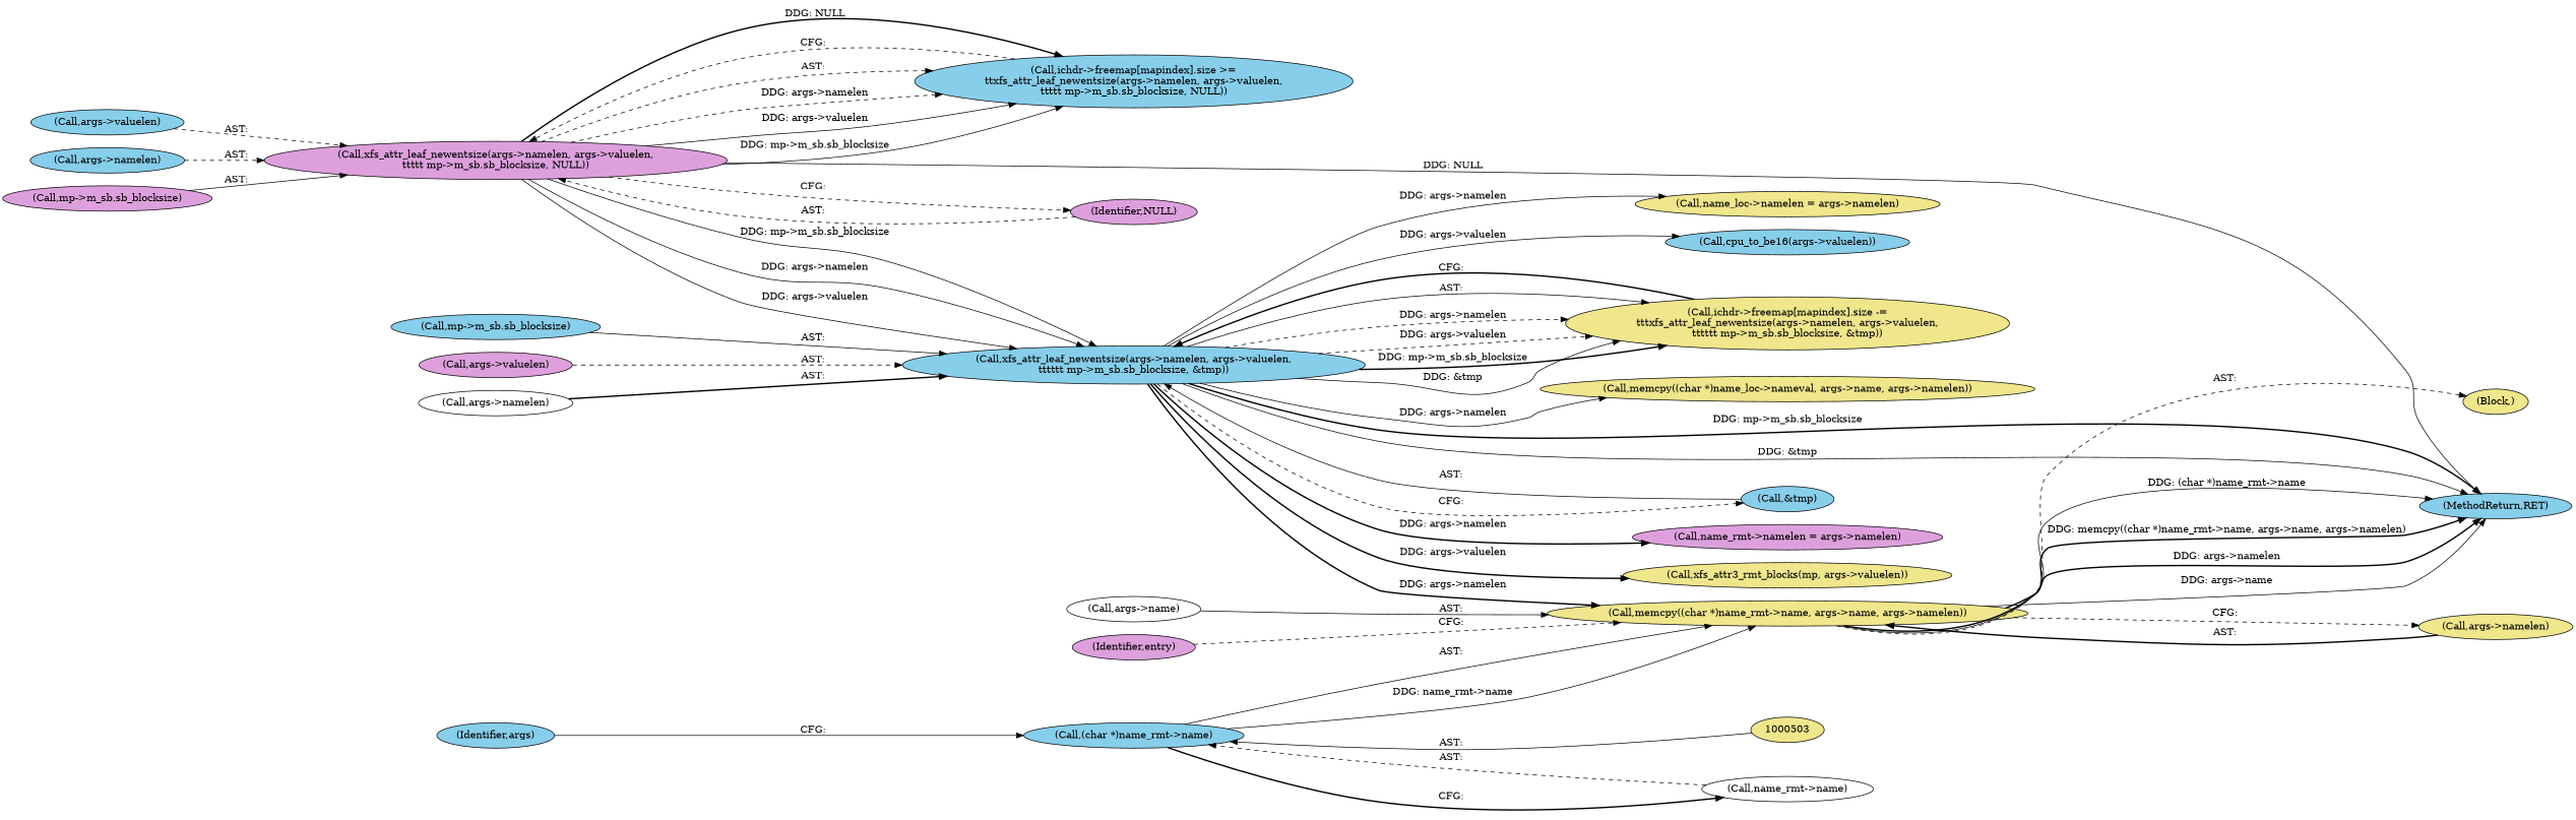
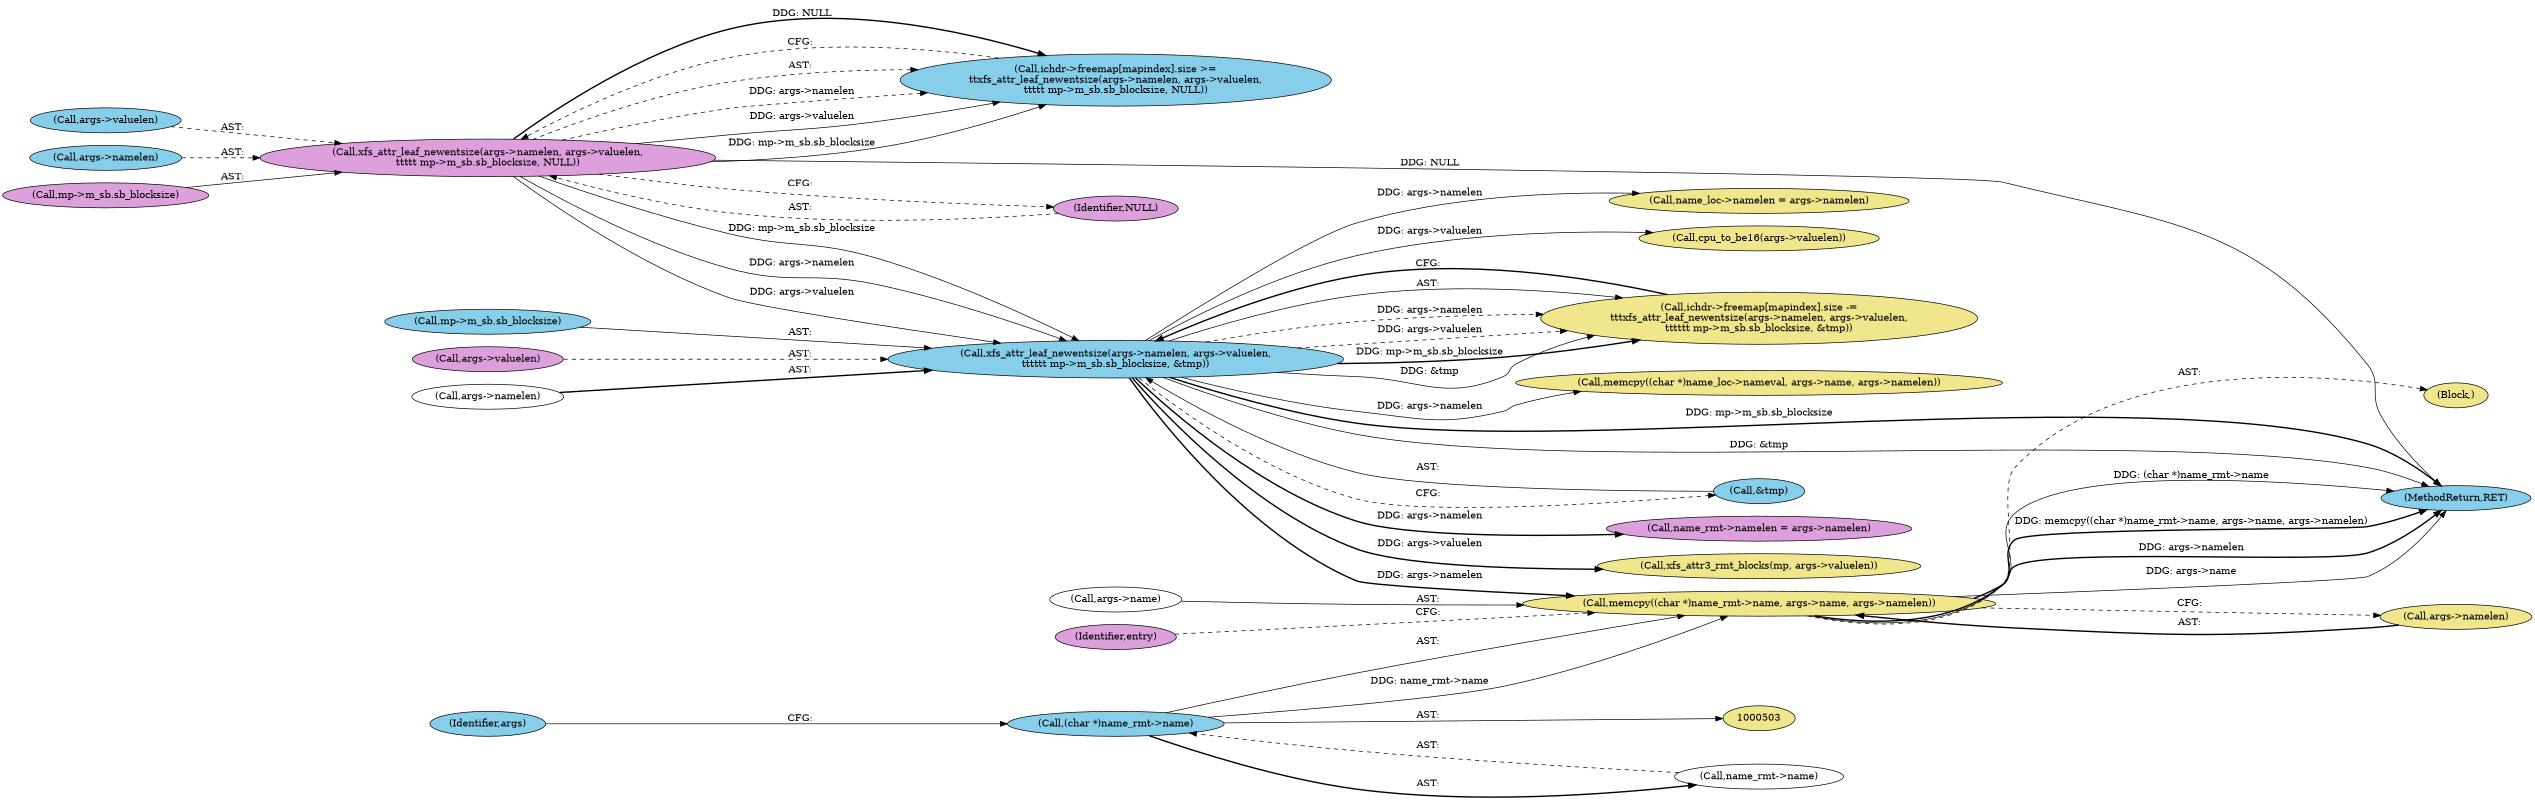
  digraph {
    rankdir=LR
    node [fillcolor=skyblue style=filled]
    edge [style=solid]
    n1 [fillcolor=khaki label="(Call,memcpy((char *)name_rmt->name, args->name, args->namelen))"]
    n2 [fillcolor=khaki label="(Call,args->namelen)"]
    n3 [fillcolor=khaki label="(Block,)"]
    n4 [label="(MethodReturn,RET)"]
    n5 [label="(Call,(char *)name_rmt->name)"]
    n6 [fillcolor=white label="(Call,name_rmt->name)"]
    n7 [label="(Call,xfs_attr_leaf_newentsize(args->namelen, args->valuelen,\n\t\t\t\t\t\t mp->m_sb.sb_blocksize, &tmp))"]
    n8 [label="(Call,&tmp)"]
    n9 [fillcolor=plum label="(Call,name_rmt->namelen = args->namelen)"]
    n10 [fillcolor=khaki label="(Call,xfs_attr3_rmt_blocks(mp, args->valuelen))"]
    n11 [fillcolor=khaki label="(Call,name_loc->namelen = args->namelen)"]
-   n12 [label="(Call,cpu_to_be16(args->valuelen))"]
+   n12 [fillcolor=khaki label="(Call,cpu_to_be16(args->valuelen))"]
    n13 [fillcolor=khaki label="(Call,ichdr->freemap[mapindex].size -=\n\t\t\txfs_attr_leaf_newentsize(args->namelen, args->valuelen,\n\t\t\t\t\t\t mp->m_sb.sb_blocksize, &tmp))"]
    n14 [fillcolor=khaki label="(Call,memcpy((char *)name_loc->nameval, args->name, args->namelen))"]
    n15 [fillcolor=plum label="(Call,xfs_attr_leaf_newentsize(args->namelen, args->valuelen,\n\t\t\t\t\t mp->m_sb.sb_blocksize, NULL))"]
    n16 [fillcolor=plum label="(Identifier,NULL)"]
    n17 [label="(Call,ichdr->freemap[mapindex].size >=\n\t\txfs_attr_leaf_newentsize(args->namelen, args->valuelen,\n\t\t\t\t\t mp->m_sb.sb_blocksize, NULL))"]
    n18 [label="(Call,args->valuelen)"]
    n19 [label="(Call,mp->m_sb.sb_blocksize)"]
    n20 [label="(Call,args->namelen)"]
    n21 [fillcolor=white label="(Call,args->name)"]
    n22 [fillcolor=plum label="(Call,args->valuelen)"]
    n23 [label="(Identifier,args)"]
    n24 [fillcolor=white label="(Call,args->namelen)"]
    n25 [fillcolor=plum label="(Identifier,entry)"]
    n26 [fillcolor=plum label="(Call,mp->m_sb.sb_blocksize)"]
    1000503 [fillcolor=khaki]
    n1 -> n2 [label="CFG: " style=dashed]
    n1 -> n3 [label="AST: " style=dashed]
    n1 -> n4 [label="DDG: args->name"]
    n1 -> n4 [label="DDG: (char *)name_rmt->name"]
    n1 -> n4 [label="DDG: memcpy((char *)name_rmt->name, args->name, args->namelen)" style=bold]
    n1 -> n4 [label="DDG: args->namelen" style=bold]
    n2 -> n1 [label="AST: " style=bold]
    n5 -> n1 [label="AST: "]
    n5 -> n1 [label="DDG: name_rmt->name"]
-   n5 -> n6 [label="CFG: " style=bold]
+   n5 -> n6 [label="AST: " style=bold]
    n6 -> n5 [label="AST: " style=dashed]
    n7 -> n1 [label="DDG: args->namelen" style=bold]
    n7 -> n4 [label="DDG: mp->m_sb.sb_blocksize" style=bold]
    n7 -> n4 [label="DDG: &tmp"]
    n7 -> n8 [label="CFG: " style=dashed]
    n7 -> n9 [label="DDG: args->namelen" style=bold]
    n7 -> n10 [label="DDG: args->valuelen" style=bold]
    n7 -> n11 [label="DDG: args->namelen"]
    n7 -> n12 [label="DDG: args->valuelen"]
    n7 -> n13 [label="AST: "]
    n7 -> n13 [label="DDG: args->namelen" style=dashed]
    n7 -> n13 [label="DDG: args->valuelen" style=dashed]
    n7 -> n13 [label="DDG: mp->m_sb.sb_blocksize" style=bold]
    n7 -> n13 [label="DDG: &tmp"]
    n7 -> n14 [label="DDG: args->namelen"]
    n8 -> n7 [label="AST: "]
    n13 -> n7 [label="CFG: " style=bold]
    n15 -> n4 [label="DDG: NULL"]
    n15 -> n7 [label="DDG: args->namelen"]
    n15 -> n7 [label="DDG: args->valuelen"]
    n15 -> n7 [label="DDG: mp->m_sb.sb_blocksize"]
    n15 -> n16 [label="CFG: " style=dashed]
    n15 -> n17 [label="AST: " style=dashed]
    n15 -> n17 [label="DDG: args->namelen" style=dashed]
    n15 -> n17 [label="DDG: args->valuelen"]
    n15 -> n17 [label="DDG: mp->m_sb.sb_blocksize"]
    n15 -> n17 [label="DDG: NULL" style=bold]
    n16 -> n15 [label="AST: " style=dashed]
    n17 -> n15 [label="CFG: " style=dashed]
    n18 -> n15 [label="AST: " style=dashed]
    n19 -> n7 [label="AST: "]
    n20 -> n15 [label="AST: " style=dashed]
    n21 -> n1 [label="AST: "]
    n22 -> n7 [label="AST: " style=dashed]
    n23 -> n5 [label="CFG: "]
    n24 -> n7 [label="AST: " style=bold]
    n25 -> n1 [label="CFG: " style=dashed]
    n26 -> n15 [label="AST: "]
-   1000503 -> n5 [label="AST: "]
+   n5 -> 1000503 [label="AST: "]
  }
